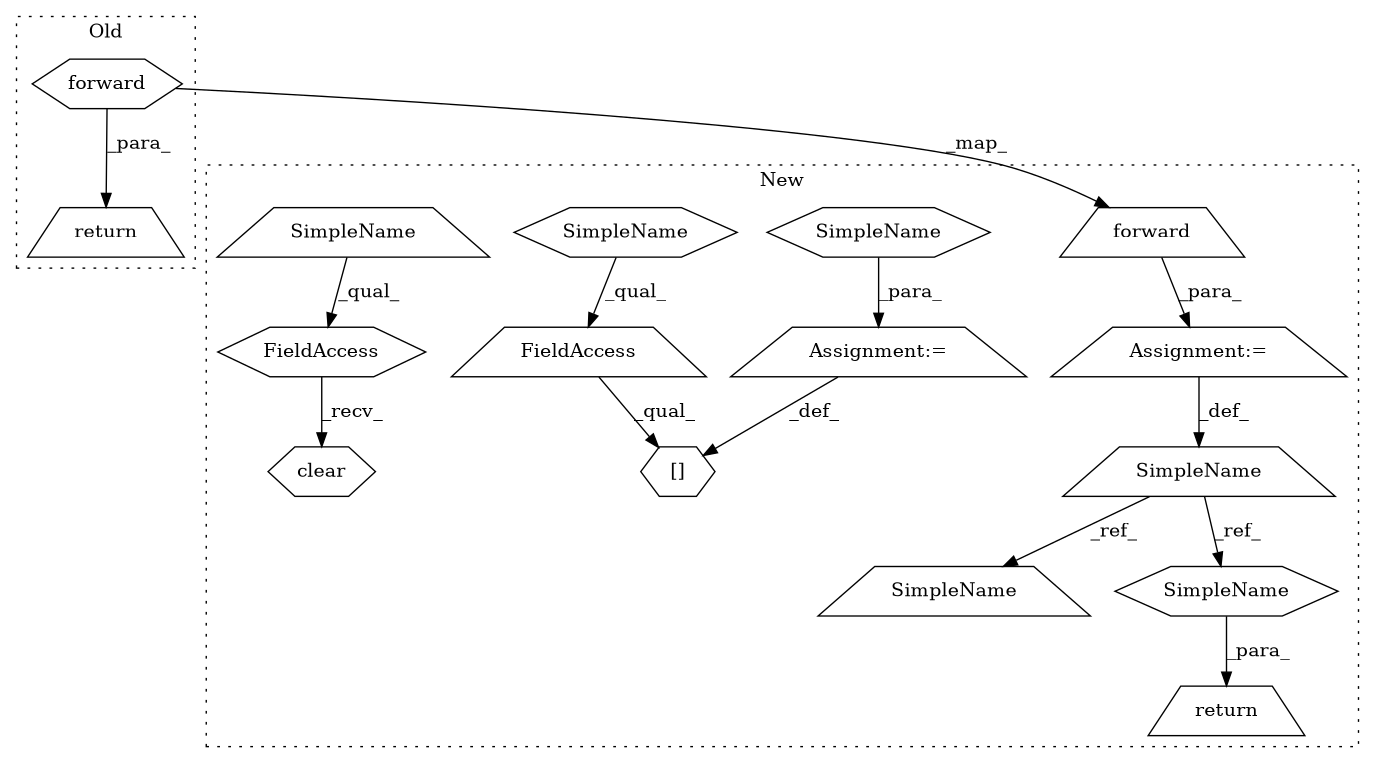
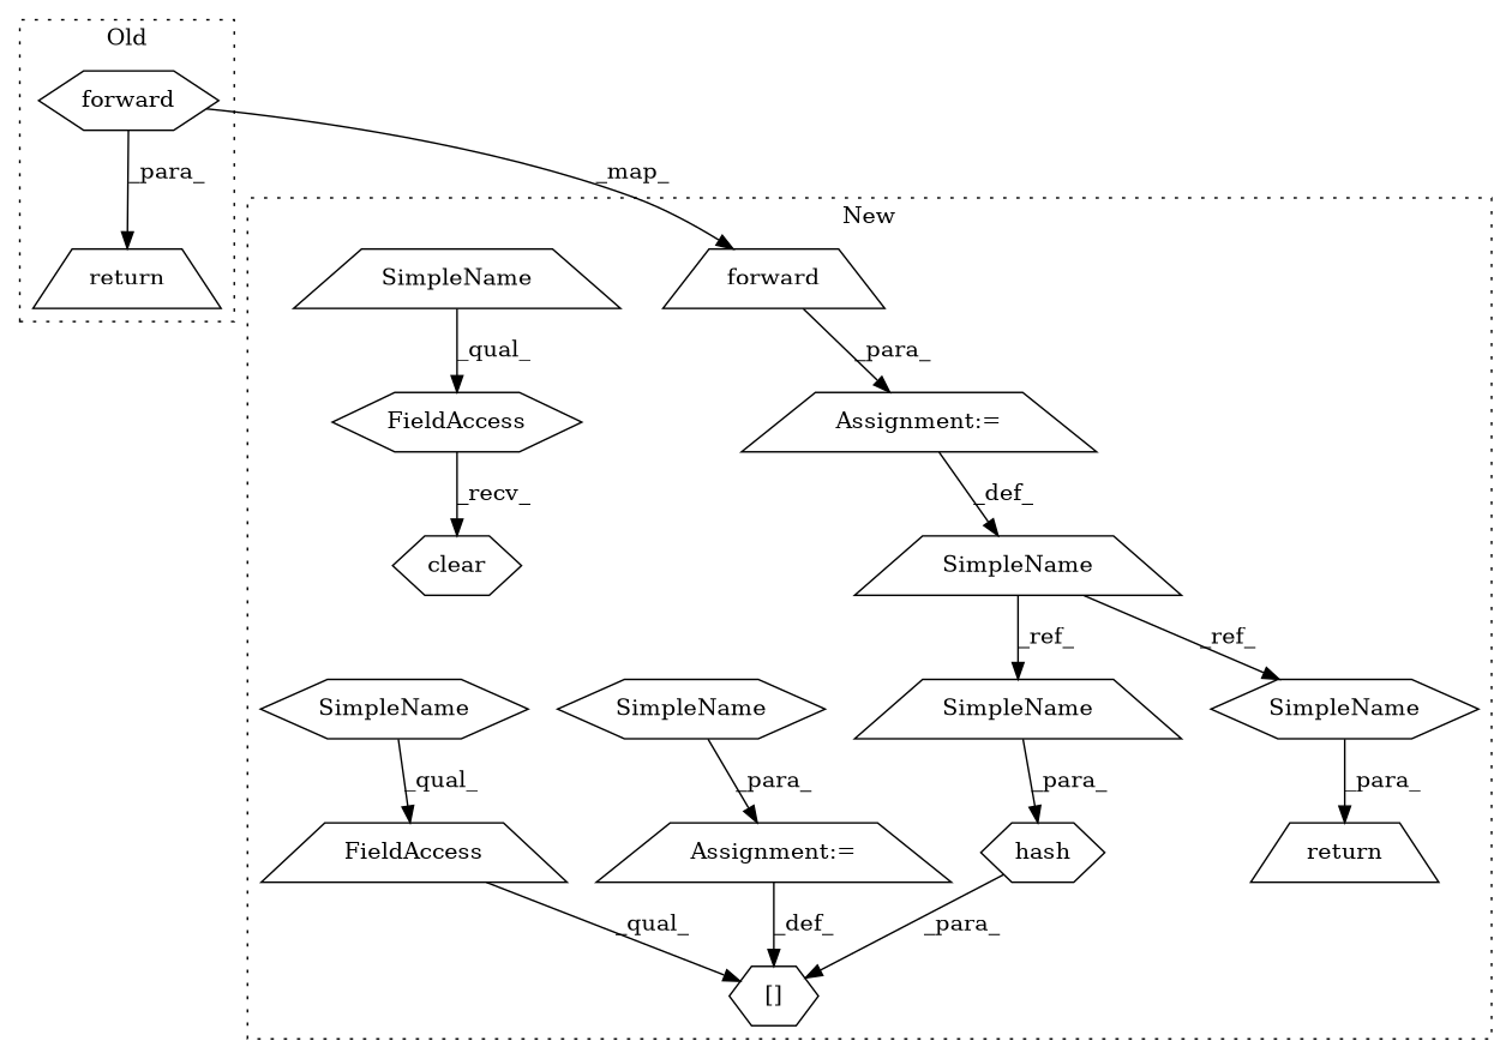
  digraph {
    node [a=42 l=1 s=3257 shape=trapezium]
    n1 [a=41 l=7 label=return s=3009]
    n2 [a=32 l="8,1" label=forward s="3026,3054" shape=hexagon]
    n3 [a=32 l=7 label=clear s=3271 shape=hexagon]
    n4 [a=22 l=13 label=FieldAccess shape=hexagon]
    n5 [a=22 l=13 label=FieldAccess s=3284]
    n6 [a=2 l="14,1" label="[]" s="3284,3305" shape=hexagon]
    n7 [a=7 label="Assignment:=" s=3306]
    n8 [a=7 label="Assignment:=" s=3211]
    n9 [a=41 l=7 label=return s=3314]
    n10 [label=SimpleName s=3210]
+   n11 [a=32 l="5,1" label=hash s="3298,3304" shape=hexagon]
    n12 [a=32 l="8,1" label=forward s="3222,3250"]
    n13 [label=SimpleName s=3303]
    n14 [label=SimpleName s=3321 shape=hexagon]
    n15 [label=SimpleName s=3307 shape=hexagon]
    n16 [l=4 label=SimpleName]
    n17 [l=4 label=SimpleName s=3284 shape=hexagon]
    subgraph cluster_1 {
      label=Old
      style=dotted
      n1
      n2
    }
    subgraph cluster_2 {
      label=New
      style=dotted
      n3
      n4
      n5
      n6
      n7
      n8
      n9
      n10
+     n11
      n12
      n13
      n14
      n15
      n16
      n17
    }
    n2 -> n1 [label=_para_]
    n2 -> n12 [label=_map_]
    n4 -> n3 [label=_recv_]
    n5 -> n6 [label=_qual_]
    n7 -> n6 [label=_def_]
    n8 -> n10 [label=_def_]
    n10 -> n13 [label=_ref_]
    n10 -> n14 [label=_ref_]
+   n11 -> n6 [label=_para_]
    n12 -> n8 [label=_para_]
+   n13 -> n11 [label=_para_]
    n14 -> n9 [label=_para_]
    n15 -> n7 [label=_para_]
    n16 -> n4 [label=_qual_]
    n17 -> n5 [label=_qual_]
  }
